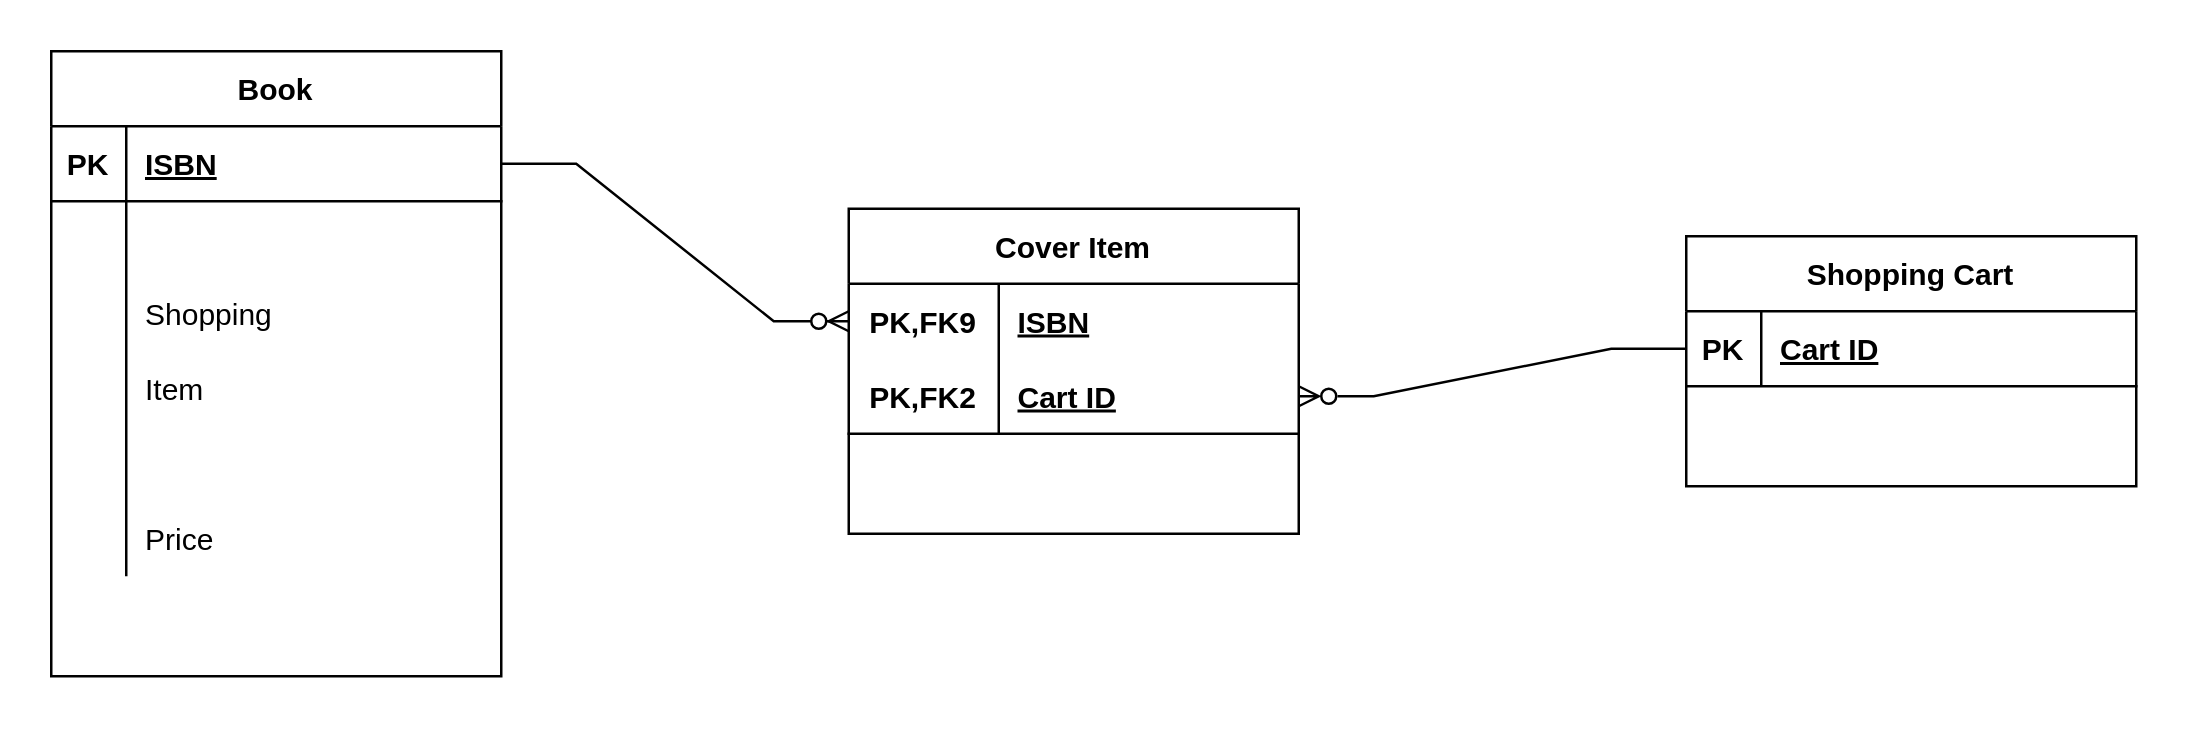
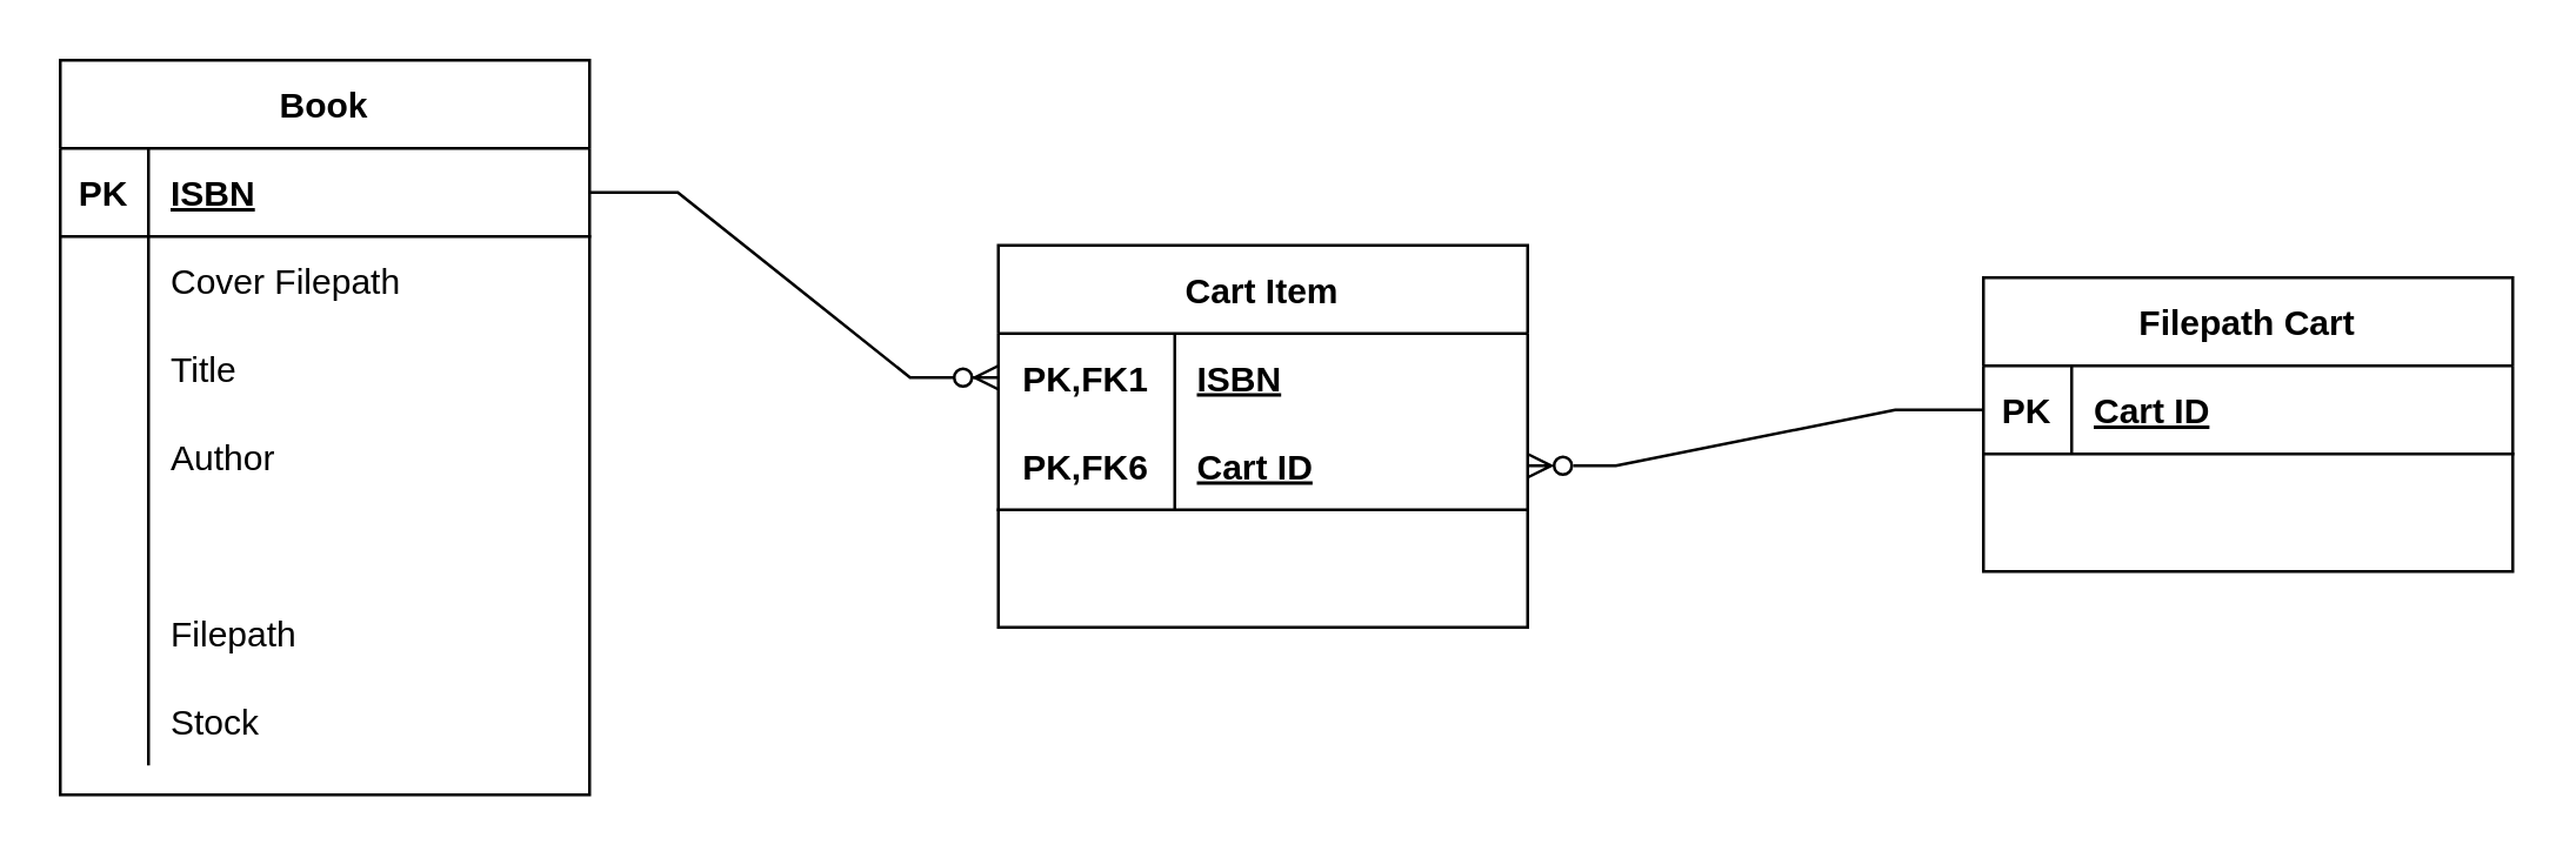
  <mxCell id="0" />
  <mxCell id="1" parent="0" />
  <mxCell id="2" value="Book" style="shape=table;startSize=30;container=1;collapsible=1;childLayout=tableLayout;fixedRows=1;rowLines=0;fontStyle=1;align=center;resizeLast=1;" parent="1" vertex="1"><mxGeometry x="20" y="20" width="180" height="250" as="geometry" /></mxCell>
  <mxCell id="3" value="" style="shape=partialRectangle;collapsible=0;dropTarget=0;pointerEvents=0;fillColor=none;top=0;left=0;bottom=1;right=0;points=[[0,0.5],[1,0.5]];portConstraint=eastwest;" parent="2" vertex="1"><mxGeometry y="30" width="180" height="30" as="geometry" /></mxCell>
  <mxCell id="4" value="PK" style="shape=partialRectangle;connectable=0;fillColor=none;top=0;left=0;bottom=0;right=0;fontStyle=1;overflow=hidden;" parent="3" vertex="1"><mxGeometry width="30" height="30" as="geometry"><mxRectangle width="30" height="30" as="alternateBounds" /></mxGeometry></mxCell>
  <mxCell id="5" value="ISBN" style="shape=partialRectangle;connectable=0;fillColor=none;top=0;left=0;bottom=0;right=0;align=left;spacingLeft=6;fontStyle=5;overflow=hidden;" parent="3" vertex="1"><mxGeometry x="30" width="150" height="30" as="geometry"><mxRectangle width="150" height="30" as="alternateBounds" /></mxGeometry></mxCell>
  <mxCell id="6" value="" style="shape=partialRectangle;collapsible=0;dropTarget=0;pointerEvents=0;fillColor=none;top=0;left=0;bottom=0;right=0;points=[[0,0.5],[1,0.5]];portConstraint=eastwest;" parent="2" vertex="1"><mxGeometry y="60" width="180" height="30" as="geometry" /></mxCell>
  <mxCell id="7" value="" style="shape=partialRectangle;connectable=0;fillColor=none;top=0;left=0;bottom=0;right=0;editable=1;overflow=hidden;" parent="6" vertex="1"><mxGeometry width="30" height="30" as="geometry"><mxRectangle width="30" height="30" as="alternateBounds" /></mxGeometry></mxCell>
+ <mxCell id="8" value="Cover Filepath" style="shape=partialRectangle;connectable=0;fillColor=none;top=0;left=0;bottom=0;right=0;align=left;spacingLeft=6;overflow=hidden;" parent="6" vertex="1"><mxGeometry x="30" width="150" height="30" as="geometry"><mxRectangle width="150" height="30" as="alternateBounds" /></mxGeometry></mxCell>
  <mxCell id="9" value="" style="shape=partialRectangle;collapsible=0;dropTarget=0;pointerEvents=0;fillColor=none;top=0;left=0;bottom=0;right=0;points=[[0,0.5],[1,0.5]];portConstraint=eastwest;" parent="2" vertex="1"><mxGeometry y="90" width="180" height="30" as="geometry" /></mxCell>
  <mxCell id="10" value="" style="shape=partialRectangle;connectable=0;fillColor=none;top=0;left=0;bottom=0;right=0;editable=1;overflow=hidden;" parent="9" vertex="1"><mxGeometry width="30" height="30" as="geometry"><mxRectangle width="30" height="30" as="alternateBounds" /></mxGeometry></mxCell>
- <mxCell id="11" value="Shopping" style="shape=partialRectangle;connectable=0;fillColor=none;top=0;left=0;bottom=0;right=0;align=left;spacingLeft=6;overflow=hidden;" parent="9" vertex="1"><mxGeometry x="30" width="150" height="30" as="geometry"><mxRectangle width="150" height="30" as="alternateBounds" /></mxGeometry></mxCell>
+ <mxCell id="11" value="Title" style="shape=partialRectangle;connectable=0;fillColor=none;top=0;left=0;bottom=0;right=0;align=left;spacingLeft=6;overflow=hidden;" parent="9" vertex="1"><mxGeometry x="30" width="150" height="30" as="geometry"><mxRectangle width="150" height="30" as="alternateBounds" /></mxGeometry></mxCell>
  <mxCell id="12" value="" style="shape=partialRectangle;collapsible=0;dropTarget=0;pointerEvents=0;fillColor=none;top=0;left=0;bottom=0;right=0;points=[[0,0.5],[1,0.5]];portConstraint=eastwest;" parent="2" vertex="1"><mxGeometry y="120" width="180" height="30" as="geometry" /></mxCell>
  <mxCell id="13" value="" style="shape=partialRectangle;connectable=0;fillColor=none;top=0;left=0;bottom=0;right=0;editable=1;overflow=hidden;" parent="12" vertex="1"><mxGeometry width="30" height="30" as="geometry"><mxRectangle width="30" height="30" as="alternateBounds" /></mxGeometry></mxCell>
- <mxCell id="14" value="Item" style="shape=partialRectangle;connectable=0;fillColor=none;top=0;left=0;bottom=0;right=0;align=left;spacingLeft=6;overflow=hidden;" parent="12" vertex="1"><mxGeometry x="30" width="150" height="30" as="geometry"><mxRectangle width="150" height="30" as="alternateBounds" /></mxGeometry></mxCell>
+ <mxCell id="14" value="Author" style="shape=partialRectangle;connectable=0;fillColor=none;top=0;left=0;bottom=0;right=0;align=left;spacingLeft=6;overflow=hidden;" parent="12" vertex="1"><mxGeometry x="30" width="150" height="30" as="geometry"><mxRectangle width="150" height="30" as="alternateBounds" /></mxGeometry></mxCell>
  <mxCell id="15" style="shape=partialRectangle;collapsible=0;dropTarget=0;pointerEvents=0;fillColor=none;top=0;left=0;bottom=0;right=0;points=[[0,0.5],[1,0.5]];portConstraint=eastwest;" parent="2" vertex="1"><mxGeometry y="150" width="180" height="30" as="geometry" /></mxCell>
  <mxCell id="16" style="shape=partialRectangle;connectable=0;fillColor=none;top=0;left=0;bottom=0;right=0;editable=1;overflow=hidden;" parent="15" vertex="1"><mxGeometry width="30" height="30" as="geometry"><mxRectangle width="30" height="30" as="alternateBounds" /></mxGeometry></mxCell>
  <mxCell id="17" style="shape=partialRectangle;collapsible=0;dropTarget=0;pointerEvents=0;fillColor=none;top=0;left=0;bottom=0;right=0;points=[[0,0.5],[1,0.5]];portConstraint=eastwest;" parent="2" vertex="1"><mxGeometry y="180" width="180" height="30" as="geometry" /></mxCell>
  <mxCell id="18" style="shape=partialRectangle;connectable=0;fillColor=none;top=0;left=0;bottom=0;right=0;editable=1;overflow=hidden;" parent="17" vertex="1"><mxGeometry width="30" height="30" as="geometry"><mxRectangle width="30" height="30" as="alternateBounds" /></mxGeometry></mxCell>
- <mxCell id="19" value="Price" style="shape=partialRectangle;connectable=0;fillColor=none;top=0;left=0;bottom=0;right=0;align=left;spacingLeft=6;overflow=hidden;" parent="17" vertex="1"><mxGeometry x="30" width="150" height="30" as="geometry"><mxRectangle width="150" height="30" as="alternateBounds" /></mxGeometry></mxCell>
+ <mxCell id="19" value="Filepath" style="shape=partialRectangle;connectable=0;fillColor=none;top=0;left=0;bottom=0;right=0;align=left;spacingLeft=6;overflow=hidden;" parent="17" vertex="1"><mxGeometry x="30" width="150" height="30" as="geometry"><mxRectangle width="150" height="30" as="alternateBounds" /></mxGeometry></mxCell>
  <mxCell id="20" style="shape=partialRectangle;collapsible=0;dropTarget=0;pointerEvents=0;fillColor=none;top=0;left=0;bottom=0;right=0;points=[[0,0.5],[1,0.5]];portConstraint=eastwest;" parent="2" vertex="1"><mxGeometry y="210" width="180" height="30" as="geometry" /></mxCell>
  <mxCell id="21" style="shape=partialRectangle;connectable=0;fillColor=none;top=0;left=0;bottom=0;right=0;editable=1;overflow=hidden;" parent="20" vertex="1"><mxGeometry width="30" height="30" as="geometry"><mxRectangle width="30" height="30" as="alternateBounds" /></mxGeometry></mxCell>
- <mxCell id="23" value="Cover Item" style="shape=table;startSize=30;container=1;collapsible=1;childLayout=tableLayout;fixedRows=1;rowLines=0;fontStyle=1;align=center;resizeLast=1;" parent="1" vertex="1"><mxGeometry x="339" y="83" width="180" height="130" as="geometry" /></mxCell>
+ <mxCell id="22" value="Stock" style="shape=partialRectangle;connectable=0;fillColor=none;top=0;left=0;bottom=0;right=0;align=left;spacingLeft=6;overflow=hidden;" parent="20" vertex="1"><mxGeometry x="30" width="150" height="30" as="geometry"><mxRectangle width="150" height="30" as="alternateBounds" /></mxGeometry></mxCell>
+ <mxCell id="23" value="Cart Item" style="shape=table;startSize=30;container=1;collapsible=1;childLayout=tableLayout;fixedRows=1;rowLines=0;fontStyle=1;align=center;resizeLast=1;" parent="1" vertex="1"><mxGeometry x="339" y="83" width="180" height="130" as="geometry" /></mxCell>
  <mxCell id="24" value="" style="shape=partialRectangle;collapsible=0;dropTarget=0;pointerEvents=0;fillColor=none;top=0;left=0;bottom=0;right=0;points=[[0,0.5],[1,0.5]];portConstraint=eastwest;" parent="23" vertex="1"><mxGeometry y="30" width="180" height="30" as="geometry" /></mxCell>
- <mxCell id="25" value="PK,FK9" style="shape=partialRectangle;connectable=0;fillColor=none;top=0;left=0;bottom=0;right=0;fontStyle=1;overflow=hidden;" parent="24" vertex="1"><mxGeometry width="60" height="30" as="geometry"><mxRectangle width="60" height="30" as="alternateBounds" /></mxGeometry></mxCell>
+ <mxCell id="25" value="PK,FK1" style="shape=partialRectangle;connectable=0;fillColor=none;top=0;left=0;bottom=0;right=0;fontStyle=1;overflow=hidden;" parent="24" vertex="1"><mxGeometry width="60" height="30" as="geometry"><mxRectangle width="60" height="30" as="alternateBounds" /></mxGeometry></mxCell>
  <mxCell id="26" value="ISBN" style="shape=partialRectangle;connectable=0;fillColor=none;top=0;left=0;bottom=0;right=0;align=left;spacingLeft=6;fontStyle=5;overflow=hidden;" parent="24" vertex="1"><mxGeometry x="60" width="120" height="30" as="geometry"><mxRectangle width="120" height="30" as="alternateBounds" /></mxGeometry></mxCell>
  <mxCell id="27" value="" style="shape=partialRectangle;collapsible=0;dropTarget=0;pointerEvents=0;fillColor=none;top=0;left=0;bottom=1;right=0;points=[[0,0.5],[1,0.5]];portConstraint=eastwest;" parent="23" vertex="1"><mxGeometry y="60" width="180" height="30" as="geometry" /></mxCell>
- <mxCell id="28" value="PK,FK2" style="shape=partialRectangle;connectable=0;fillColor=none;top=0;left=0;bottom=0;right=0;fontStyle=1;overflow=hidden;" parent="27" vertex="1"><mxGeometry width="60" height="30" as="geometry"><mxRectangle width="60" height="30" as="alternateBounds" /></mxGeometry></mxCell>
+ <mxCell id="28" value="PK,FK6" style="shape=partialRectangle;connectable=0;fillColor=none;top=0;left=0;bottom=0;right=0;fontStyle=1;overflow=hidden;" parent="27" vertex="1"><mxGeometry width="60" height="30" as="geometry"><mxRectangle width="60" height="30" as="alternateBounds" /></mxGeometry></mxCell>
  <mxCell id="29" value="Cart ID" style="shape=partialRectangle;connectable=0;fillColor=none;top=0;left=0;bottom=0;right=0;align=left;spacingLeft=6;fontStyle=5;overflow=hidden;" parent="27" vertex="1"><mxGeometry x="60" width="120" height="30" as="geometry"><mxRectangle width="120" height="30" as="alternateBounds" /></mxGeometry></mxCell>
  <mxCell id="30" value="" style="shape=partialRectangle;collapsible=0;dropTarget=0;pointerEvents=0;fillColor=none;top=0;left=0;bottom=0;right=0;points=[[0,0.5],[1,0.5]];portConstraint=eastwest;" parent="23" vertex="1"><mxGeometry y="90" width="180" height="30" as="geometry" /></mxCell>
  <mxCell id="31" value="" style="shape=partialRectangle;connectable=0;fillColor=none;top=0;left=0;bottom=0;right=0;editable=1;overflow=hidden;" parent="30" vertex="1"><mxGeometry width="60" height="30" as="geometry"><mxRectangle width="60" height="30" as="alternateBounds" /></mxGeometry></mxCell>
- <mxCell id="32" value="Shopping Cart" style="shape=table;startSize=30;container=1;collapsible=1;childLayout=tableLayout;fixedRows=1;rowLines=0;fontStyle=1;align=center;resizeLast=1;" parent="1" vertex="1"><mxGeometry x="674" y="94" width="180" height="100" as="geometry" /></mxCell>
+ <mxCell id="32" value="Filepath Cart" style="shape=table;startSize=30;container=1;collapsible=1;childLayout=tableLayout;fixedRows=1;rowLines=0;fontStyle=1;align=center;resizeLast=1;" parent="1" vertex="1"><mxGeometry x="674" y="94" width="180" height="100" as="geometry" /></mxCell>
  <mxCell id="33" value="" style="shape=partialRectangle;collapsible=0;dropTarget=0;pointerEvents=0;fillColor=none;top=0;left=0;bottom=1;right=0;points=[[0,0.5],[1,0.5]];portConstraint=eastwest;" parent="32" vertex="1"><mxGeometry y="30" width="180" height="30" as="geometry" /></mxCell>
  <mxCell id="34" value="PK" style="shape=partialRectangle;connectable=0;fillColor=none;top=0;left=0;bottom=0;right=0;fontStyle=1;overflow=hidden;" parent="33" vertex="1"><mxGeometry width="30" height="30" as="geometry"><mxRectangle width="30" height="30" as="alternateBounds" /></mxGeometry></mxCell>
  <mxCell id="35" value="Cart ID" style="shape=partialRectangle;connectable=0;fillColor=none;top=0;left=0;bottom=0;right=0;align=left;spacingLeft=6;fontStyle=5;overflow=hidden;" parent="33" vertex="1"><mxGeometry x="30" width="150" height="30" as="geometry"><mxRectangle width="150" height="30" as="alternateBounds" /></mxGeometry></mxCell>
  <mxCell id="36" value="" style="shape=partialRectangle;collapsible=0;dropTarget=0;pointerEvents=0;fillColor=none;top=0;left=0;bottom=0;right=0;points=[[0,0.5],[1,0.5]];portConstraint=eastwest;" parent="32" vertex="1"><mxGeometry y="60" width="180" height="30" as="geometry" /></mxCell>
  <mxCell id="37" value="" style="shape=partialRectangle;connectable=0;fillColor=none;top=0;left=0;bottom=0;right=0;editable=1;overflow=hidden;" parent="36" vertex="1"><mxGeometry width="30" height="30" as="geometry"><mxRectangle width="30" height="30" as="alternateBounds" /></mxGeometry></mxCell>
  <mxCell id="38" value="" style="edgeStyle=entityRelationEdgeStyle;fontSize=12;html=1;endArrow=ERzeroToMany;endFill=1;rounded=0;exitX=1;exitY=0.5;exitDx=0;exitDy=0;entryX=0;entryY=0.5;entryDx=0;entryDy=0;" parent="1" source="3" target="24" edge="1"><mxGeometry width="100" height="100" relative="1" as="geometry"><mxPoint x="484" y="264" as="sourcePoint" /><mxPoint x="584" y="164" as="targetPoint" /></mxGeometry></mxCell>
  <mxCell id="39" value="" style="edgeStyle=entityRelationEdgeStyle;fontSize=12;html=1;endArrow=none;endFill=0;rounded=0;startArrow=ERzeroToMany;startFill=0;entryX=0;entryY=0.5;entryDx=0;entryDy=0;exitX=1;exitY=0.5;exitDx=0;exitDy=0;" parent="1" source="27" target="33" edge="1"><mxGeometry width="100" height="100" relative="1" as="geometry"><mxPoint x="484" y="264" as="sourcePoint" /><mxPoint x="584" y="164" as="targetPoint" /></mxGeometry></mxCell>
